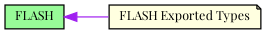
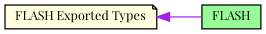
  digraph {
    rankdir=LR
    fontname="Playfair Display"
    node [color=black fontname="Playfair Display" fontsize=10 style=filled]
    n1 [fillcolor=lightyellow fontcolor=black height=0.2 label="FLASH Exported Types" shape=note width=0.4]
    n2 [fillcolor=palegreen height=0.2 label=FLASH shape=box width=0.4]
-   n2 -> n1 [dir=back fontname="Playfair Display" fontsize=10 labelfontname=Helvetica labelfontsize=10 shape=plaintext style=solid color=purple]
+   n1 -> n2 [dir=back fontname="Playfair Display" fontsize=10 labelfontname=Helvetica labelfontsize=10 shape=plaintext style=solid color=purple]
  }
